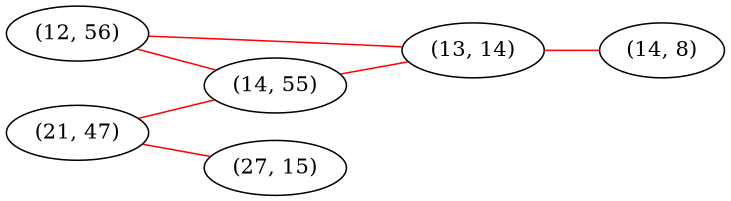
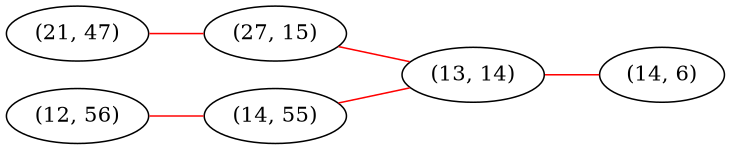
  graph {
    rankdir=LR
    edge [color=red weight=1]
    n1 [label="(14, 55)"]
    "(21, 47)"
    "(27, 15)"
    "(13, 14)"
    n5 [label="(12, 56)"]
-   "(14, 8)"
+   "(14, 8)" [label="(14, 6)"]
    n1 -- "(13, 14)"
-   "(21, 47)" -- n1
    "(21, 47)" -- "(27, 15)"
-   n5 -- "(13, 14)"
+   "(27, 15)" -- "(13, 14)"
    "(13, 14)" -- "(14, 8)"
    n5 -- n1
  }
